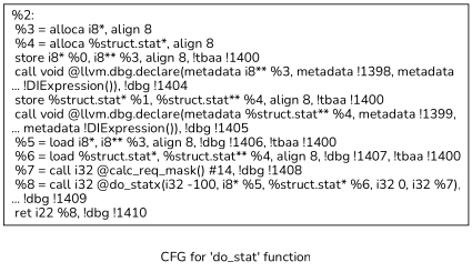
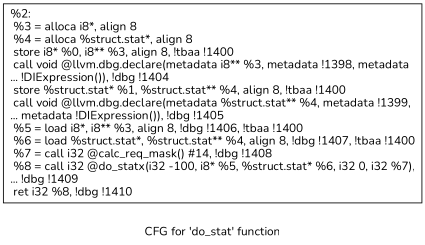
  digraph {
    label="CFG for 'do_stat' function"
    rankdir=LR
    fontname=Nunito
-   n1 [label="{%2:\l  %3 = alloca i8*, align 8\l  %4 = alloca %struct.stat*, align 8\l  store i8* %0, i8** %3, align 8, !tbaa !1400\l  call void @llvm.dbg.declare(metadata i8** %3, metadata !1398, metadata\l... !DIExpression()), !dbg !1404\l  store %struct.stat* %1, %struct.stat** %4, align 8, !tbaa !1400\l  call void @llvm.dbg.declare(metadata %struct.stat** %4, metadata !1399,\l... metadata !DIExpression()), !dbg !1405\l  %5 = load i8*, i8** %3, align 8, !dbg !1406, !tbaa !1400\l  %6 = load %struct.stat*, %struct.stat** %4, align 8, !dbg !1407, !tbaa !1400\l  %7 = call i32 @calc_req_mask() #14, !dbg !1408\l  %8 = call i32 @do_statx(i32 -100, i8* %5, %struct.stat* %6, i32 0, i32 %7),\l... !dbg !1409\l  ret i22 %8, !dbg !1410\l}" shape=record fontname=Nunito]
+   n1 [label="{%2:\l  %3 = alloca i8*, align 8\l  %4 = alloca %struct.stat*, align 8\l  store i8* %0, i8** %3, align 8, !tbaa !1400\l  call void @llvm.dbg.declare(metadata i8** %3, metadata !1398, metadata\l... !DIExpression()), !dbg !1404\l  store %struct.stat* %1, %struct.stat** %4, align 8, !tbaa !1400\l  call void @llvm.dbg.declare(metadata %struct.stat** %4, metadata !1399,\l... metadata !DIExpression()), !dbg !1405\l  %5 = load i8*, i8** %3, align 8, !dbg !1406, !tbaa !1400\l  %6 = load %struct.stat*, %struct.stat** %4, align 8, !dbg !1407, !tbaa !1400\l  %7 = call i32 @calc_req_mask() #14, !dbg !1408\l  %8 = call i32 @do_statx(i32 -100, i8* %5, %struct.stat* %6, i32 0, i32 %7),\l... !dbg !1409\l  ret i32 %8, !dbg !1410\l}" shape=record fontname=Nunito]
  }
